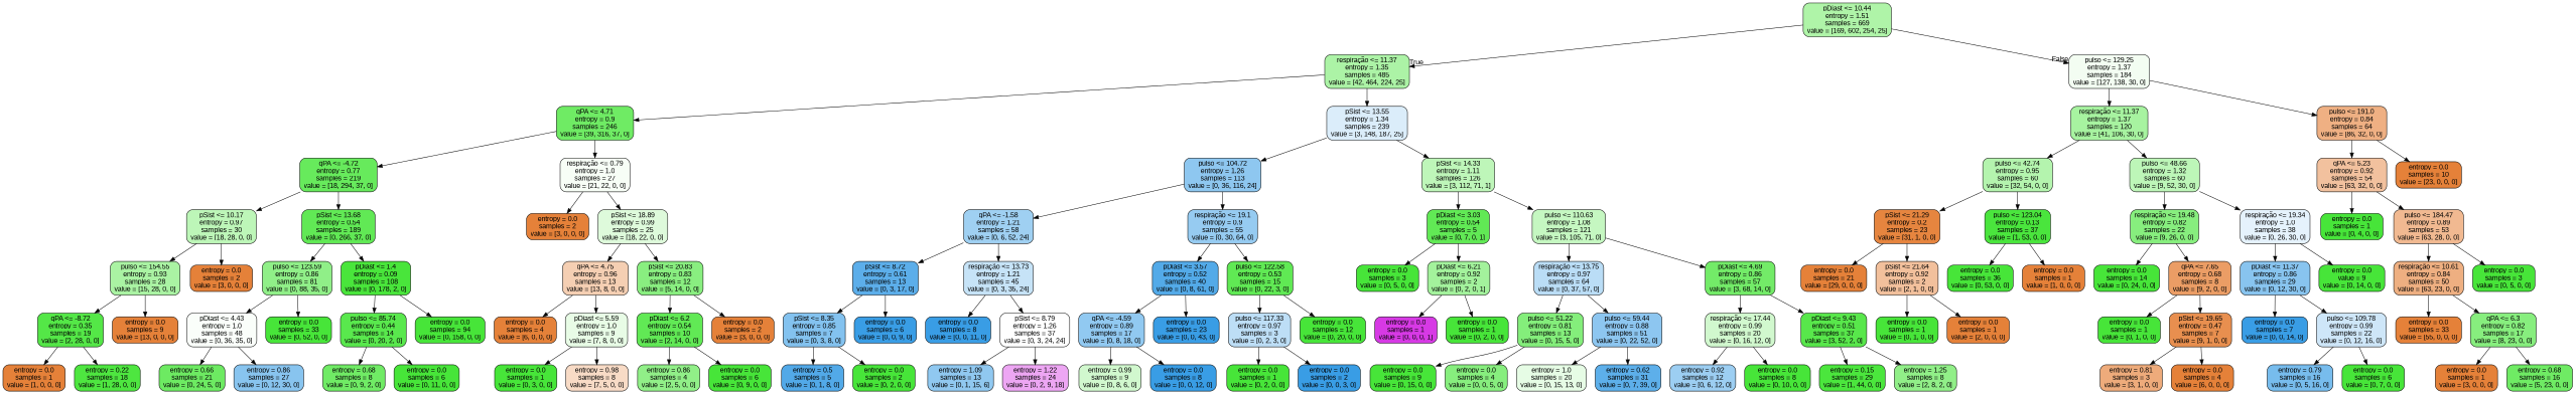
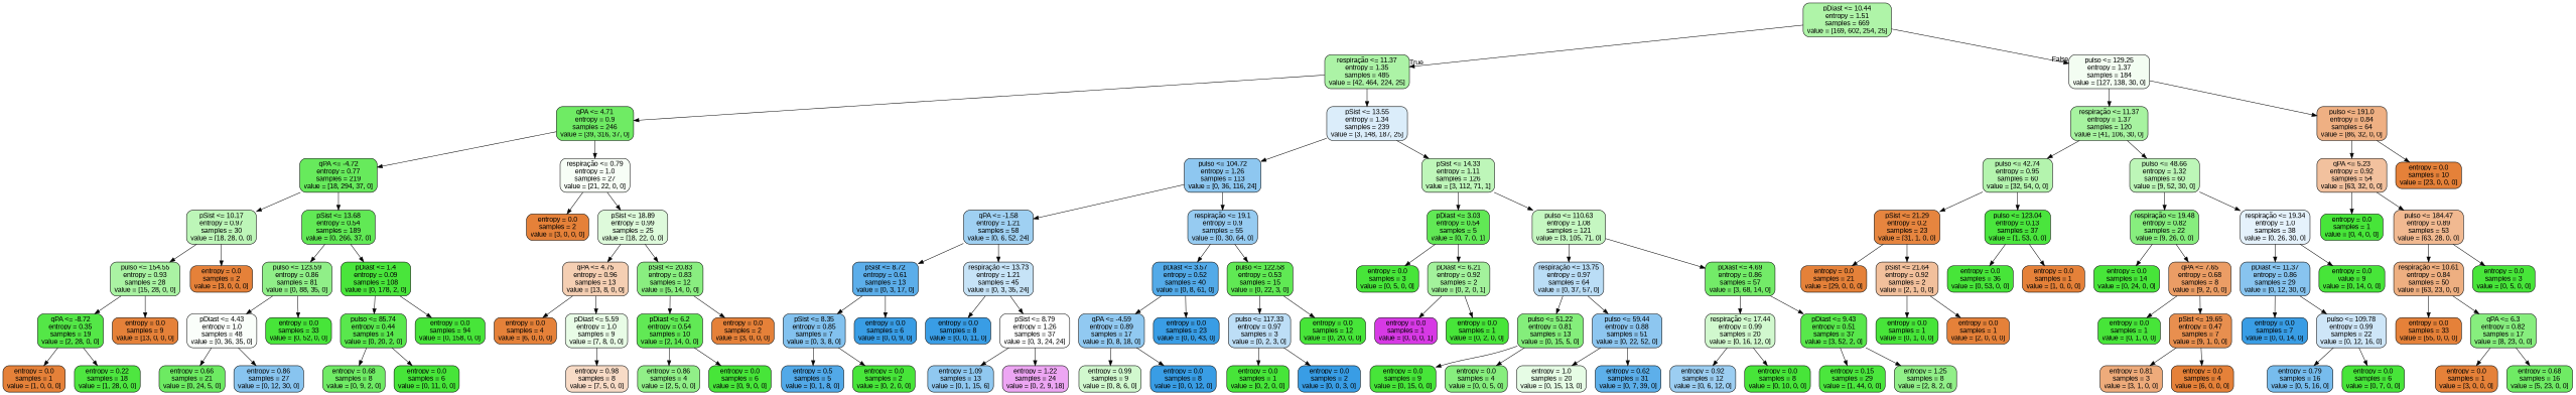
  digraph {
    fontname="Liberation Sans"
    node [color=black fillcolor="#47e539" fontname="Liberation Sans" shape=box style="filled, rounded"]
    edge [fontname="Liberation Sans"]
    n1 [fillcolor="#aff4a8" label="pDiast <= 10.44\nentropy = 1.51\nsamples = 669\nvalue = [169, 602, 254, 25]"]
    n2 [fillcolor="#acf3a6" label="respiração <= 11.37\nentropy = 1.35\nsamples = 485\nvalue = [42, 464, 224, 25]"]
    n3 [fillcolor="#f3fdf2" label="pulso <= 129.25\nentropy = 1.37\nsamples = 184\nvalue = [127, 138, 30, 0]"]
    n4 [fillcolor="#6feb64" label="qPA <= 4.71\nentropy = 0.9\nsamples = 246\nvalue = [39, 316, 37, 0]"]
    n5 [fillcolor="#dbedfa" label="pSist <= 13.55\nentropy = 1.34\nsamples = 239\nvalue = [3, 148, 187, 25]"]
    n6 [fillcolor="#a7f3a0" label="respiração <= 11.37\nentropy = 1.37\nsamples = 120\nvalue = [41, 106, 30, 0]"]
    n7 [fillcolor="#efb083" label="pulso <= 191.0\nentropy = 0.84\nsamples = 64\nvalue = [86, 32, 0, 0]"]
    n8 [fillcolor="#67ea5c" label="qPA <= -4.72\nentropy = 0.77\nsamples = 219\nvalue = [18, 294, 37, 0]"]
    n9 [fillcolor="#f7fef6" label="respiração <= 0.79\nentropy = 1.0\nsamples = 27\nvalue = [21, 22, 0, 0]"]
    n10 [fillcolor="#8ec7f0" label="pulso <= 104.72\nentropy = 1.26\nsamples = 113\nvalue = [0, 36, 116, 24]"]
    n11 [fillcolor="#bef6b9" label="pSist <= 14.33\nentropy = 1.11\nsamples = 126\nvalue = [3, 112, 71, 1]"]
    n12 [fillcolor="#bdf6b8" label="pSist <= 10.17\nentropy = 0.97\nsamples = 30\nvalue = [18, 28, 0, 0]"]
    n13 [fillcolor="#61e955" label="pSist <= 13.68\nentropy = 0.54\nsamples = 189\nvalue = [0, 266, 37, 0]"]
    n14 [fillcolor="#e58139" label="entropy = 0.0\nsamples = 2\nvalue = [3, 0, 0, 0]"]
    n15 [fillcolor="#defadb" label="pSist <= 18.89\nentropy = 0.99\nsamples = 25\nvalue = [18, 22, 0, 0]"]
    n16 [fillcolor="#aaf3a3" label="pulso <= 154.55\nentropy = 0.93\nsamples = 28\nvalue = [15, 28, 0, 0]"]
    n17 [fillcolor="#e58139" label="entropy = 0.0\nsamples = 2\nvalue = [3, 0, 0, 0]"]
    n18 [fillcolor="#90ef88" label="pulso <= 123.59\nentropy = 0.86\nsamples = 81\nvalue = [0, 88, 35, 0]"]
    n19 [fillcolor="#49e53b" label="pDiast <= 1.4\nentropy = 0.09\nsamples = 108\nvalue = [0, 178, 2, 0]"]
    n20 [fillcolor="#54e747" label="qPA <= -8.72\nentropy = 0.35\nsamples = 19\nvalue = [2, 28, 0, 0]"]
    n21 [fillcolor="#e58139" label="entropy = 0.0\nsamples = 9\nvalue = [13, 0, 0, 0]"]
    n22 [fillcolor="#e58139" label="entropy = 0.0\nsamples = 1\nvalue = [1, 0, 0, 0]"]
    n23 [fillcolor="#4ee640" label="entropy = 0.22\nsamples = 18\nvalue = [1, 28, 0, 0]"]
    n24 [fillcolor="#fafefa" label="pDiast <= 4.43\nentropy = 1.0\nsamples = 48\nvalue = [0, 36, 35, 0]"]
    n25 [label="entropy = 0.0\nsamples = 33\nvalue = [0, 52, 0, 0]"]
    n26 [fillcolor="#59e84d" label="pulso <= 85.74\nentropy = 0.44\nsamples = 14\nvalue = [0, 20, 2, 0]"]
    n27 [label="entropy = 0.0\nsamples = 94\nvalue = [0, 158, 0, 0]"]
    n28 [fillcolor="#6dea62" label="entropy = 0.66\nsamples = 21\nvalue = [0, 24, 5, 0]"]
    n29 [fillcolor="#88c4ef" label="entropy = 0.86\nsamples = 27\nvalue = [0, 12, 30, 0]"]
    n30 [fillcolor="#70eb65" label="entropy = 0.68\nsamples = 8\nvalue = [0, 9, 2, 0]"]
    n31 [label="entropy = 0.0\nsamples = 6\nvalue = [0, 11, 0, 0]"]
    n32 [fillcolor="#f5cfb3" label="qPA <= 4.75\nentropy = 0.96\nsamples = 13\nvalue = [13, 8, 0, 0]"]
    n33 [fillcolor="#89ee80" label="pSist <= 20.83\nentropy = 0.83\nsamples = 12\nvalue = [5, 14, 0, 0]"]
    n34 [fillcolor="#e58139" label="entropy = 0.0\nsamples = 4\nvalue = [6, 0, 0, 0]"]
    n35 [fillcolor="#e8fce6" label="pDiast <= 5.59\nentropy = 1.0\nsamples = 9\nvalue = [7, 8, 0, 0]"]
    n36 [fillcolor="#61e955" label="pDiast <= 6.2\nentropy = 0.54\nsamples = 10\nvalue = [2, 14, 0, 0]"]
    n37 [fillcolor="#e58139" label="entropy = 0.0\nsamples = 2\nvalue = [3, 0, 0, 0]"]
-   n38 [label="entropy = 0.0\nsamples = 1\nvalue = [0, 3, 0, 0]"]
    n39 [fillcolor="#f8dbc6" label="entropy = 0.98\nsamples = 8\nvalue = [7, 5, 0, 0]"]
    n40 [fillcolor="#91ef88" label="entropy = 0.86\nsamples = 4\nvalue = [2, 5, 0, 0]"]
    n41 [label="entropy = 0.0\nsamples = 6\nvalue = [0, 9, 0, 0]"]
    n42 [fillcolor="#9fd0f2" label="qPA <= -1.58\nentropy = 1.21\nsamples = 58\nvalue = [0, 6, 52, 24]"]
    n43 [fillcolor="#96cbf1" label="respiração <= 19.1\nentropy = 0.9\nsamples = 55\nvalue = [0, 30, 64, 0]"]
    n44 [fillcolor="#61e955" label="pDiast <= 3.03\nentropy = 0.54\nsamples = 5\nvalue = [0, 7, 0, 1]"]
    n45 [fillcolor="#c5f7c1" label="pulso <= 110.63\nentropy = 1.08\nsamples = 121\nvalue = [3, 105, 71, 0]"]
    n46 [fillcolor="#5caeea" label="pSist <= 8.72\nentropy = 0.61\nsamples = 13\nvalue = [0, 3, 17, 0]"]
    n47 [fillcolor="#c6e3f7" label="respiração <= 13.73\nentropy = 1.21\nsamples = 45\nvalue = [0, 3, 35, 24]"]
    n48 [fillcolor="#53aae8" label="pDiast <= 3.57\nentropy = 0.52\nsamples = 40\nvalue = [0, 8, 61, 0]"]
    n49 [fillcolor="#60e954" label="pulso <= 122.58\nentropy = 0.53\nsamples = 15\nvalue = [0, 22, 3, 0]"]
    n50 [fillcolor="#83c2ef" label="pSist <= 8.35\nentropy = 0.85\nsamples = 7\nvalue = [0, 3, 8, 0]"]
    n51 [fillcolor="#399de5" label="entropy = 0.0\nsamples = 6\nvalue = [0, 0, 9, 0]"]
    n52 [fillcolor="#399de5" label="entropy = 0.0\nsamples = 8\nvalue = [0, 0, 11, 0]"]
    n53 [fillcolor="#ffffff" label="pSist <= 8.79\nentropy = 1.26\nsamples = 37\nvalue = [0, 3, 24, 24]"]
    n54 [fillcolor="#52a9e8" label="entropy = 0.5\nsamples = 5\nvalue = [0, 1, 8, 0]"]
    n55 [label="entropy = 0.0\nsamples = 2\nvalue = [0, 2, 0, 0]"]
    n56 [fillcolor="#90c8f0" label="entropy = 1.09\nsamples = 13\nvalue = [0, 1, 15, 6]"]
    n57 [fillcolor="#eda6f3" label="entropy = 1.22\nsamples = 24\nvalue = [0, 2, 9, 18]"]
    n58 [fillcolor="#91c9f1" label="qPA <= -4.59\nentropy = 0.89\nsamples = 17\nvalue = [0, 8, 18, 0]"]
    n59 [fillcolor="#399de5" label="entropy = 0.0\nsamples = 23\nvalue = [0, 0, 43, 0]"]
    n60 [fillcolor="#bddef6" label="pulso <= 117.33\nentropy = 0.97\nsamples = 3\nvalue = [0, 2, 3, 0]"]
    n61 [label="entropy = 0.0\nsamples = 12\nvalue = [0, 20, 0, 0]"]
    n62 [fillcolor="#d1f8ce" label="entropy = 0.99\nsamples = 9\nvalue = [0, 8, 6, 0]"]
    n63 [fillcolor="#399de5" label="entropy = 0.0\nsamples = 8\nvalue = [0, 0, 12, 0]"]
    n64 [label="entropy = 0.0\nsamples = 1\nvalue = [0, 2, 0, 0]"]
    n65 [fillcolor="#399de5" label="entropy = 0.0\nsamples = 2\nvalue = [0, 0, 3, 0]"]
    n66 [label="entropy = 0.0\nsamples = 3\nvalue = [0, 5, 0, 0]"]
    n67 [fillcolor="#a3f29c" label="pDiast <= 6.21\nentropy = 0.92\nsamples = 2\nvalue = [0, 2, 0, 1]"]
    n68 [fillcolor="#baddf6" label="respiração <= 13.75\nentropy = 0.97\nsamples = 64\nvalue = [0, 37, 57, 0]"]
    n69 [fillcolor="#73eb68" label="pDiast <= 4.69\nentropy = 0.86\nsamples = 57\nvalue = [3, 68, 14, 0]"]
    n70 [fillcolor="#d739e5" label="entropy = 0.0\nsamples = 1\nvalue = [0, 0, 0, 1]"]
    n71 [label="entropy = 0.0\nsamples = 1\nvalue = [0, 2, 0, 0]"]
    n72 [fillcolor="#84ee7b" label="pulso <= 51.22\nentropy = 0.81\nsamples = 13\nvalue = [0, 15, 5, 0]"]
    n73 [fillcolor="#8dc6f0" label="pulso <= 59.44\nentropy = 0.88\nsamples = 51\nvalue = [0, 22, 52, 0]"]
    n74 [fillcolor="#d1f8ce" label="respiração <= 17.44\nentropy = 0.99\nsamples = 20\nvalue = [0, 16, 12, 0]"]
    n75 [fillcolor="#58e74b" label="pDiast <= 9.43\nentropy = 0.51\nsamples = 37\nvalue = [3, 52, 2, 0]"]
    n76 [label="entropy = 0.0\nsamples = 9\nvalue = [0, 15, 0, 0]"]
    n77 [fillcolor="#87ee7e" label="entropy = 0.0\nsamples = 4\nvalue = [0, 0, 5, 0]"]
    n78 [fillcolor="#e6fce5" label="entropy = 1.0\nsamples = 20\nvalue = [0, 15, 13, 0]"]
    n79 [fillcolor="#5dafea" label="entropy = 0.62\nsamples = 31\nvalue = [0, 7, 39, 0]"]
    n80 [fillcolor="#9ccef2" label="entropy = 0.92\nsamples = 12\nvalue = [0, 6, 12, 0]"]
    n81 [label="entropy = 0.0\nsamples = 8\nvalue = [0, 10, 0, 0]"]
    n82 [fillcolor="#4be63d" label="entropy = 0.15\nsamples = 29\nvalue = [1, 44, 0, 0]"]
    n83 [fillcolor="#91ef88" label="entropy = 1.25\nsamples = 8\nvalue = [2, 8, 2, 0]"]
    n84 [fillcolor="#b4f4ae" label="pulso <= 42.74\nentropy = 0.95\nsamples = 60\nvalue = [32, 54, 0, 0]"]
    n85 [fillcolor="#bdf6b8" label="pulso <= 48.66\nentropy = 1.32\nsamples = 60\nvalue = [9, 52, 30, 0]"]
    n86 [fillcolor="#f2c19e" label="qPA <= 5.23\nentropy = 0.92\nsamples = 54\nvalue = [63, 32, 0, 0]"]
    n87 [fillcolor="#e58139" label="entropy = 0.0\nsamples = 10\nvalue = [23, 0, 0, 0]"]
    n88 [fillcolor="#e6853f" label="pSist <= 21.29\nentropy = 0.2\nsamples = 23\nvalue = [31, 1, 0, 0]"]
    n89 [fillcolor="#4ae53d" label="pulso <= 123.04\nentropy = 0.13\nsamples = 37\nvalue = [1, 53, 0, 0]"]
    n90 [fillcolor="#87ee7e" label="respiração <= 19.48\nentropy = 0.82\nsamples = 22\nvalue = [9, 26, 0, 0]"]
    n91 [fillcolor="#e5f2fc" label="respiração <= 19.34\nentropy = 1.0\nsamples = 38\nvalue = [0, 26, 30, 0]"]
    n92 [fillcolor="#e58139" label="entropy = 0.0\nsamples = 21\nvalue = [29, 0, 0, 0]"]
    n93 [fillcolor="#f2c09c" label="pSist <= 21.64\nentropy = 0.92\nsamples = 2\nvalue = [2, 1, 0, 0]"]
    n94 [label="entropy = 0.0\nsamples = 36\nvalue = [0, 53, 0, 0]"]
    n95 [fillcolor="#e58139" label="entropy = 0.0\nsamples = 1\nvalue = [1, 0, 0, 0]"]
    n96 [label="entropy = 0.0\nsamples = 1\nvalue = [0, 1, 0, 0]"]
    n97 [fillcolor="#e58139" label="entropy = 0.0\nsamples = 1\nvalue = [2, 0, 0, 0]"]
    n98 [label="entropy = 0.0\nsamples = 14\nvalue = [0, 24, 0, 0]"]
    n99 [fillcolor="#eb9d65" label="qPA <= 7.65\nentropy = 0.68\nsamples = 8\nvalue = [9, 2, 0, 0]"]
    n100 [fillcolor="#88c4ef" label="pDiast <= 11.37\nentropy = 0.86\nsamples = 29\nvalue = [0, 12, 30, 0]"]
    n101 [label="entropy = 0.0\nvalue = 9\nvalue = [0, 14, 0, 0]"]
    n102 [label="entropy = 0.0\nsamples = 1\nvalue = [0, 1, 0, 0]"]
    n103 [fillcolor="#e88f4f" label="pSist <= 19.65\nentropy = 0.47\nsamples = 7\nvalue = [9, 1, 0, 0]"]
    n104 [fillcolor="#eeab7b" label="entropy = 0.81\nsamples = 3\nvalue = [3, 1, 0, 0]"]
    n105 [fillcolor="#e58139" label="entropy = 0.0\nsamples = 4\nvalue = [6, 0, 0, 0]"]
    n106 [fillcolor="#399de5" label="entropy = 0.0\nsamples = 7\nvalue = [0, 0, 14, 0]"]
    n107 [fillcolor="#cee6f8" label="pulso <= 109.78\nentropy = 0.99\nsamples = 22\nvalue = [0, 12, 16, 0]"]
    n108 [fillcolor="#77bced" label="entropy = 0.79\nsamples = 16\nvalue = [0, 5, 16, 0]"]
    n109 [label="entropy = 0.0\nsamples = 6\nvalue = [0, 7, 0, 0]"]
    n110 [label="entropy = 0.0\nsamples = 1\nvalue = [0, 4, 0, 0]"]
    n111 [fillcolor="#f1b991" label="pulso <= 184.47\nentropy = 0.89\nsamples = 53\nvalue = [63, 28, 0, 0]"]
    n112 [fillcolor="#eeaf81" label="respiração <= 10.61\nentropy = 0.84\nsamples = 50\nvalue = [63, 23, 0, 0]"]
    n113 [label="entropy = 0.0\nsamples = 3\nvalue = [0, 5, 0, 0]"]
    n114 [fillcolor="#e58139" label="entropy = 0.0\nsamples = 33\nvalue = [55, 0, 0, 0]"]
    n115 [fillcolor="#87ee7e" label="qPA <= 6.3\nentropy = 0.82\nsamples = 17\nvalue = [8, 23, 0, 0]"]
    n116 [fillcolor="#e58139" label="entropy = 0.0\nsamples = 1\nvalue = [3, 0, 0, 0]"]
    n117 [fillcolor="#6feb64" label="entropy = 0.68\nsamples = 16\nvalue = [5, 23, 0, 0]"]
    n1 -> n2 [headlabel=True labelangle=45 labeldistance=2.5]
    n1 -> n3 [headlabel=False labelangle=-45 labeldistance=2.5]
    n2 -> n4
    n2 -> n5
    n3 -> n6
    n3 -> n7
    n4 -> n8
    n4 -> n9
    n5 -> n10
    n5 -> n11
    n6 -> n84
    n6 -> n85
    n7 -> n86
    n7 -> n87
    n8 -> n12
    n8 -> n13
    n9 -> n14
    n9 -> n15
    n10 -> n42
    n10 -> n43
    n11 -> n44
    n11 -> n45
    n12 -> n16
    n12 -> n17
    n13 -> n18
    n13 -> n19
    n15 -> n32
    n15 -> n33
    n16 -> n20
    n16 -> n21
    n18 -> n24
    n18 -> n25
    n19 -> n26
    n19 -> n27
    n20 -> n22
    n20 -> n23
    n24 -> n28
    n24 -> n29
    n26 -> n30
    n26 -> n31
    n32 -> n34
    n32 -> n35
    n33 -> n36
    n33 -> n37
-   n35 -> n38
    n35 -> n39
    n36 -> n40
    n36 -> n41
    n42 -> n46
    n42 -> n47
    n43 -> n48
    n43 -> n49
    n44 -> n66
    n44 -> n67
    n45 -> n68
    n45 -> n69
    n46 -> n50
    n46 -> n51
    n47 -> n52
    n47 -> n53
    n48 -> n58
    n48 -> n59
    n49 -> n60
    n49 -> n61
    n50 -> n54
    n50 -> n55
    n53 -> n56
    n53 -> n57
    n58 -> n62
    n58 -> n63
    n60 -> n64
    n60 -> n65
    n67 -> n70
    n67 -> n71
    n68 -> n72
    n68 -> n73
    n69 -> n74
    n69 -> n75
    n72 -> n76
    n72 -> n77
    n73 -> n78
    n73 -> n79
    n74 -> n80
    n74 -> n81
    n75 -> n82
    n75 -> n83
    n84 -> n88
    n84 -> n89
    n85 -> n90
    n85 -> n91
    n86 -> n110
    n86 -> n111
    n88 -> n92
    n88 -> n93
    n89 -> n94
    n89 -> n95
    n90 -> n98
    n90 -> n99
    n91 -> n100
    n91 -> n101
    n93 -> n96
    n93 -> n97
    n99 -> n102
    n99 -> n103
    n100 -> n106
    n100 -> n107
    n103 -> n104
    n103 -> n105
    n107 -> n108
    n107 -> n109
    n111 -> n112
    n111 -> n113
    n112 -> n114
    n112 -> n115
    n115 -> n116
    n115 -> n117
  }
